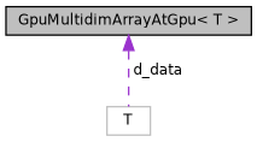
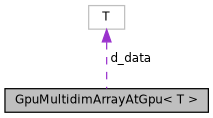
  digraph {
    node [fontname=Helvetica fontsize=10 shape=record style=filled]
    n1 [color=black fillcolor=grey75 fontcolor=black height=0.2 label="GpuMultidimArrayAtGpu\< T \>" width=0.4]
    n2 [color=grey75 fillcolor=white height=0.2 label=T width=0.4]
-   n1 -> n2 [color=darkorchid3 dir=back fontname=Helvetica fontsize=10 label=" d_data" labelfontname=Helvetica labelfontsize=10 style=dashed]
+   n2 -> n1 [color=darkorchid3 dir=back fontname=Helvetica fontsize=10 label=" d_data" labelfontname=Helvetica labelfontsize=10 style=dashed]
  }
